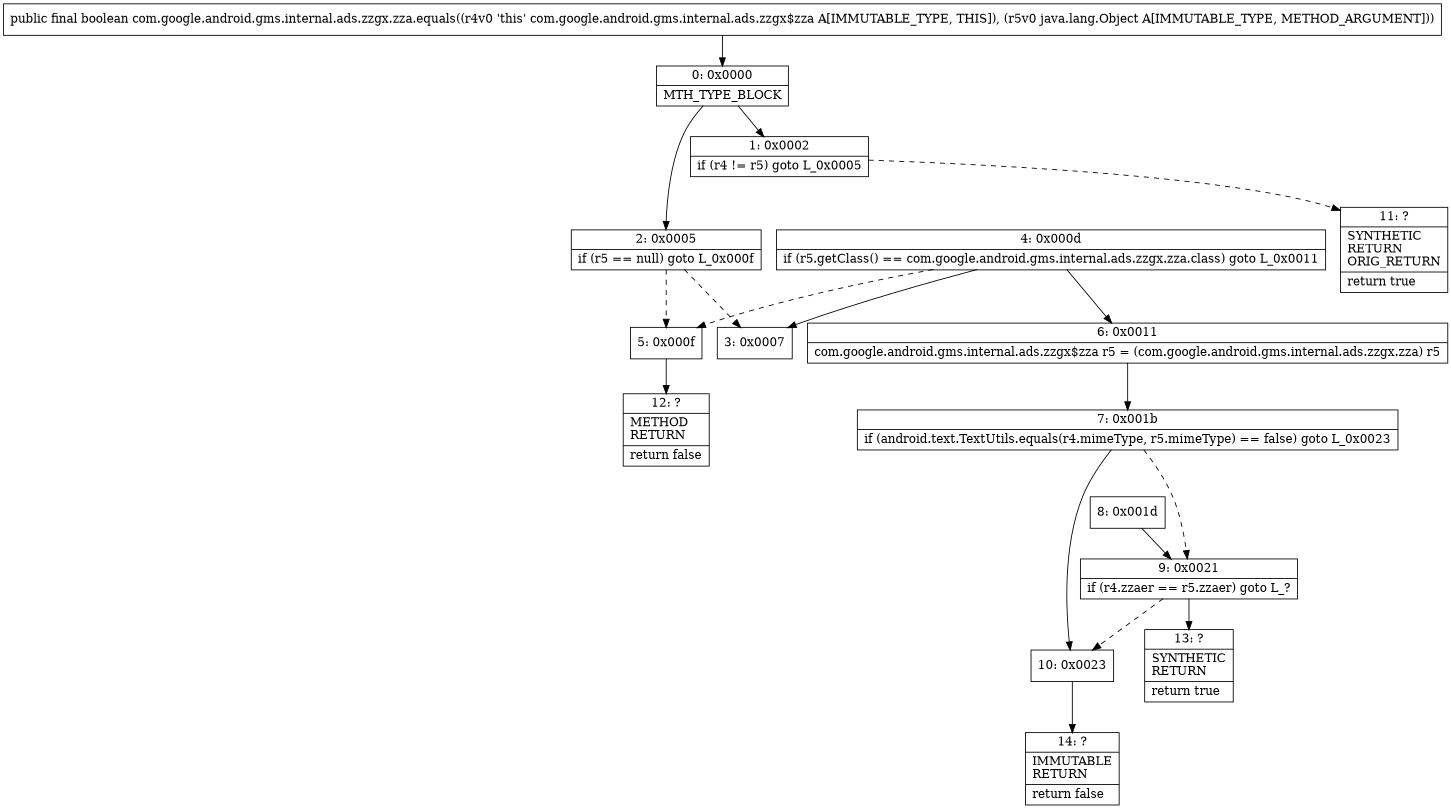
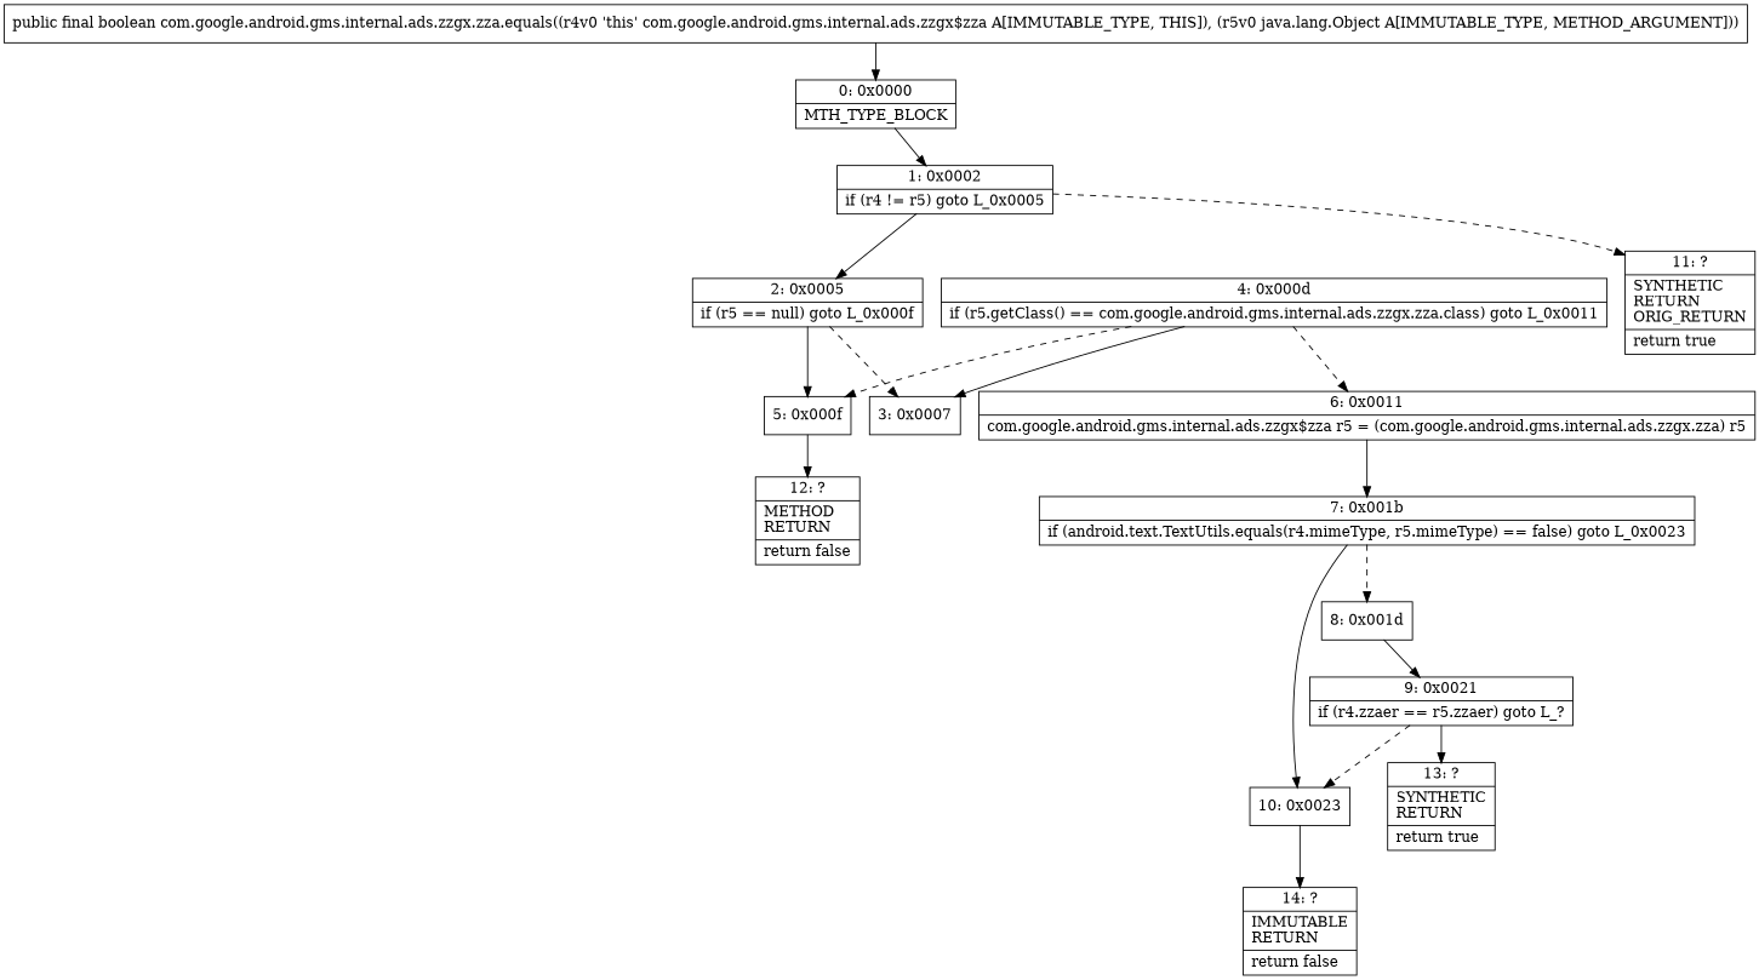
  digraph {
    node [shape=record]
    n1 [label="{0\:\ 0x0000|MTH_TYPE_BLOCK\l}"]
    n2 [label="{1\:\ 0x0002|if (r4 != r5) goto L_0x0005\l}"]
    n3 [label="{2\:\ 0x0005|if (r5 == null) goto L_0x000f\l}"]
    n4 [label="{11\:\ ?|SYNTHETIC\lRETURN\lORIG_RETURN\l|return true\l}"]
    n5 [label="{3\:\ 0x0007}"]
    n6 [label="{5\:\ 0x000f}"]
    n7 [label="{12\:\ ?|METHOD\lRETURN\l|return false\l}"]
    n8 [label="{4\:\ 0x000d|if (r5.getClass() == com.google.android.gms.internal.ads.zzgx.zza.class) goto L_0x0011\l}"]
    n9 [label="{6\:\ 0x0011|com.google.android.gms.internal.ads.zzgx$zza r5 = (com.google.android.gms.internal.ads.zzgx.zza) r5\l}"]
    n10 [label="{7\:\ 0x001b|if (android.text.TextUtils.equals(r4.mimeType, r5.mimeType) == false) goto L_0x0023\l}"]
    n11 [label="{8\:\ 0x001d}"]
    n12 [label="{10\:\ 0x0023}"]
    n13 [label="{9\:\ 0x0021|if (r4.zzaer == r5.zzaer) goto L_?\l}"]
    n14 [label="{14\:\ ?|IMMUTABLE\lRETURN\l|return false\l}"]
    n15 [label="{13\:\ ?|SYNTHETIC\lRETURN\l|return true\l}"]
    n16 [label="{public final boolean com.google.android.gms.internal.ads.zzgx.zza.equals((r4v0 'this' com.google.android.gms.internal.ads.zzgx$zza A[IMMUTABLE_TYPE, THIS]), (r5v0 java.lang.Object A[IMMUTABLE_TYPE, METHOD_ARGUMENT])) }"]
    n1 -> n2
-   n1 -> n3
+   n2 -> n3
    n2 -> n4 [style=dashed]
    n3 -> n5 [style=dashed]
-   n3 -> n6 [style=dashed]
+   n3 -> n6
    n6 -> n7
    n8 -> n5
    n8 -> n6 [style=dashed]
-   n8 -> n9
+   n8 -> n9 [style=dashed]
    n9 -> n10
-   n10 -> n13 [style=dashed]
+   n10 -> n11 [style=dashed]
    n10 -> n12
    n11 -> n13
    n12 -> n14
    n13 -> n12 [style=dashed]
    n13 -> n15
    n16 -> n1
  }
